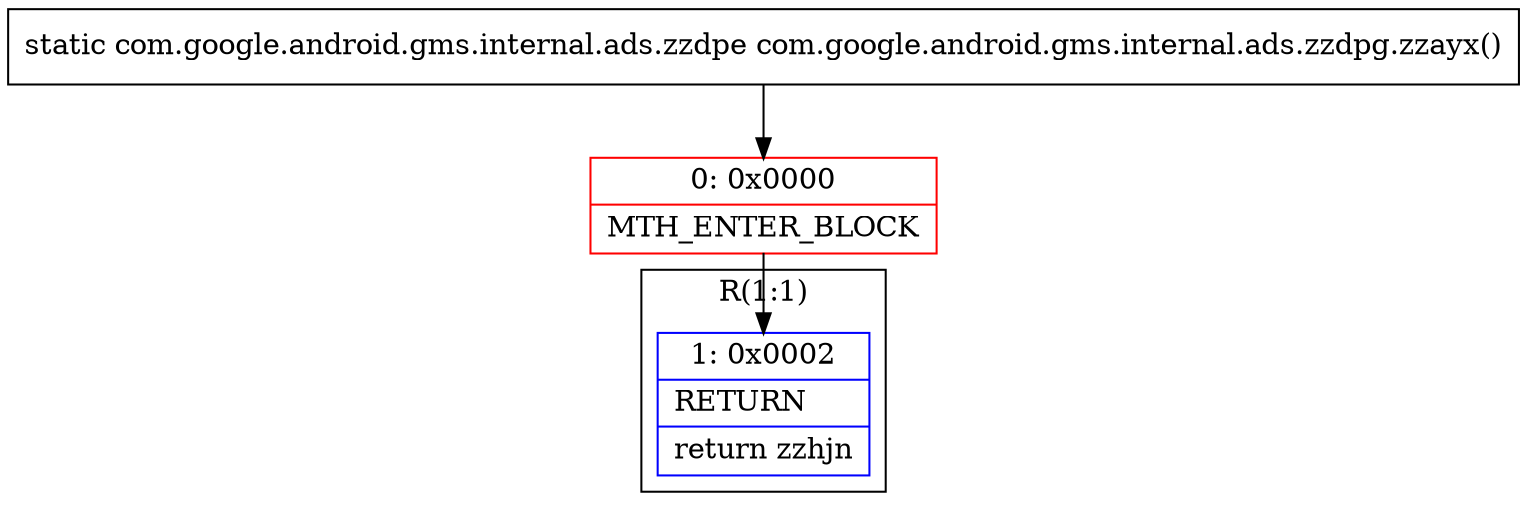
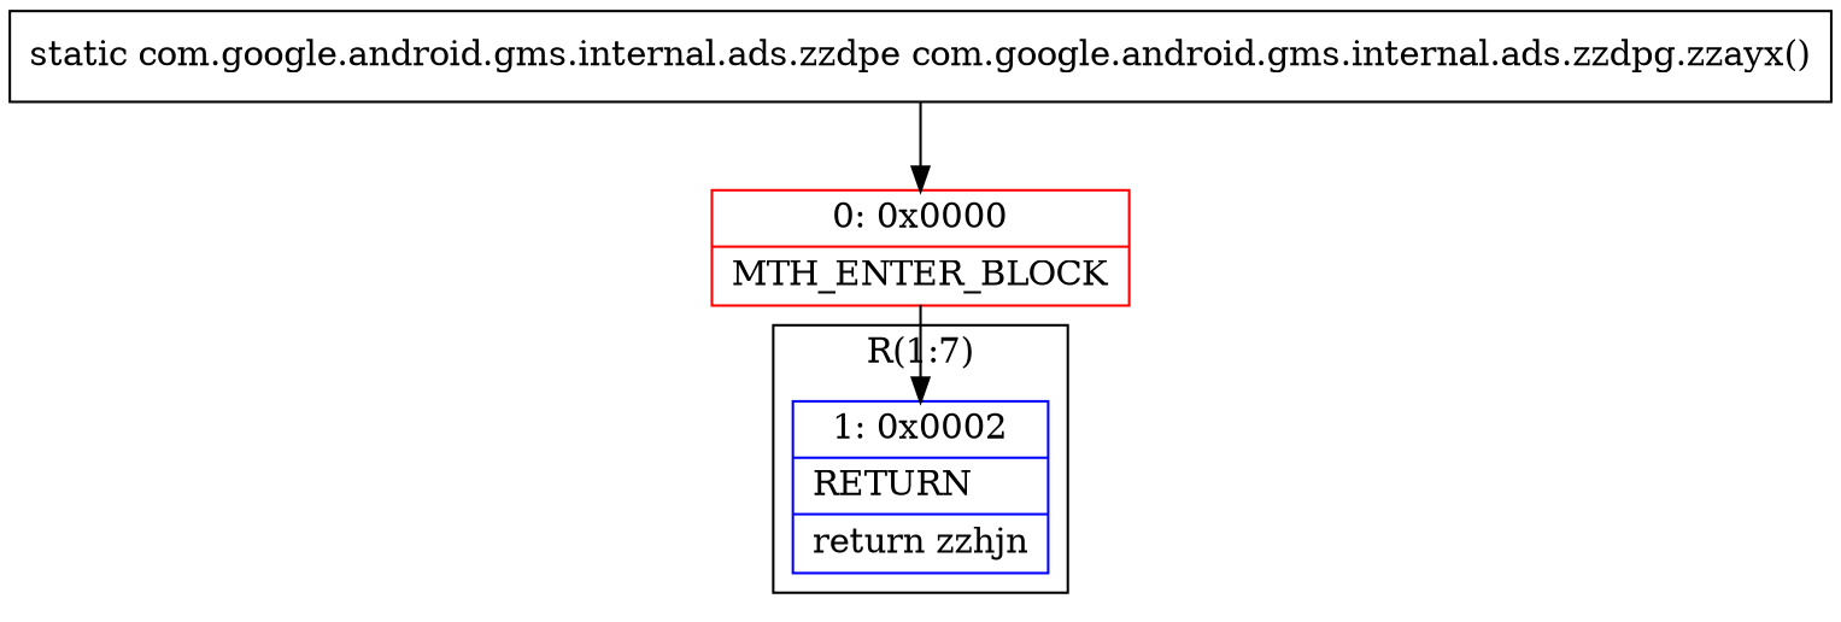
  digraph {
    node [shape=record]
    n1 [color=blue label="{1\:\ 0x0002|RETURN\l|return zzhjn\l}"]
    n2 [color=red label="{0\:\ 0x0000|MTH_ENTER_BLOCK\l}"]
    n3 [label="{static com.google.android.gms.internal.ads.zzdpe com.google.android.gms.internal.ads.zzdpg.zzayx() }"]
    subgraph cluster_1 {
-     label="R(1:1)"
+     label="R(1:7)"
      n1
    }
    n2 -> n1
    n3 -> n2
  }
